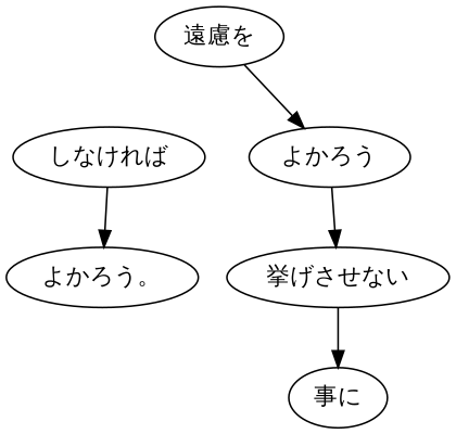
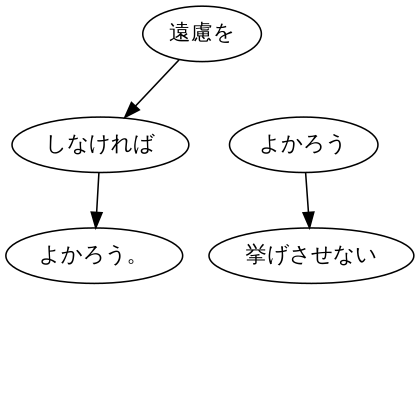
  digraph {
    fontname="IBM Plex Mono"
    node [fontname="IBM Plex Mono"]
    edge [fontname="IBM Plex Mono"]
    n1 [label="遠慮を"]
    n2 [label="しなければ"]
    n3 [label="よかろう。"]
    n4 [label="よかろう"]
    n5 [label="挙げさせない"]
-   n6 [label="事に"]
-   n1 -> n4
+   n1 -> n2
    n2 -> n3
    n4 -> n5
-   n5 -> n6
  }
